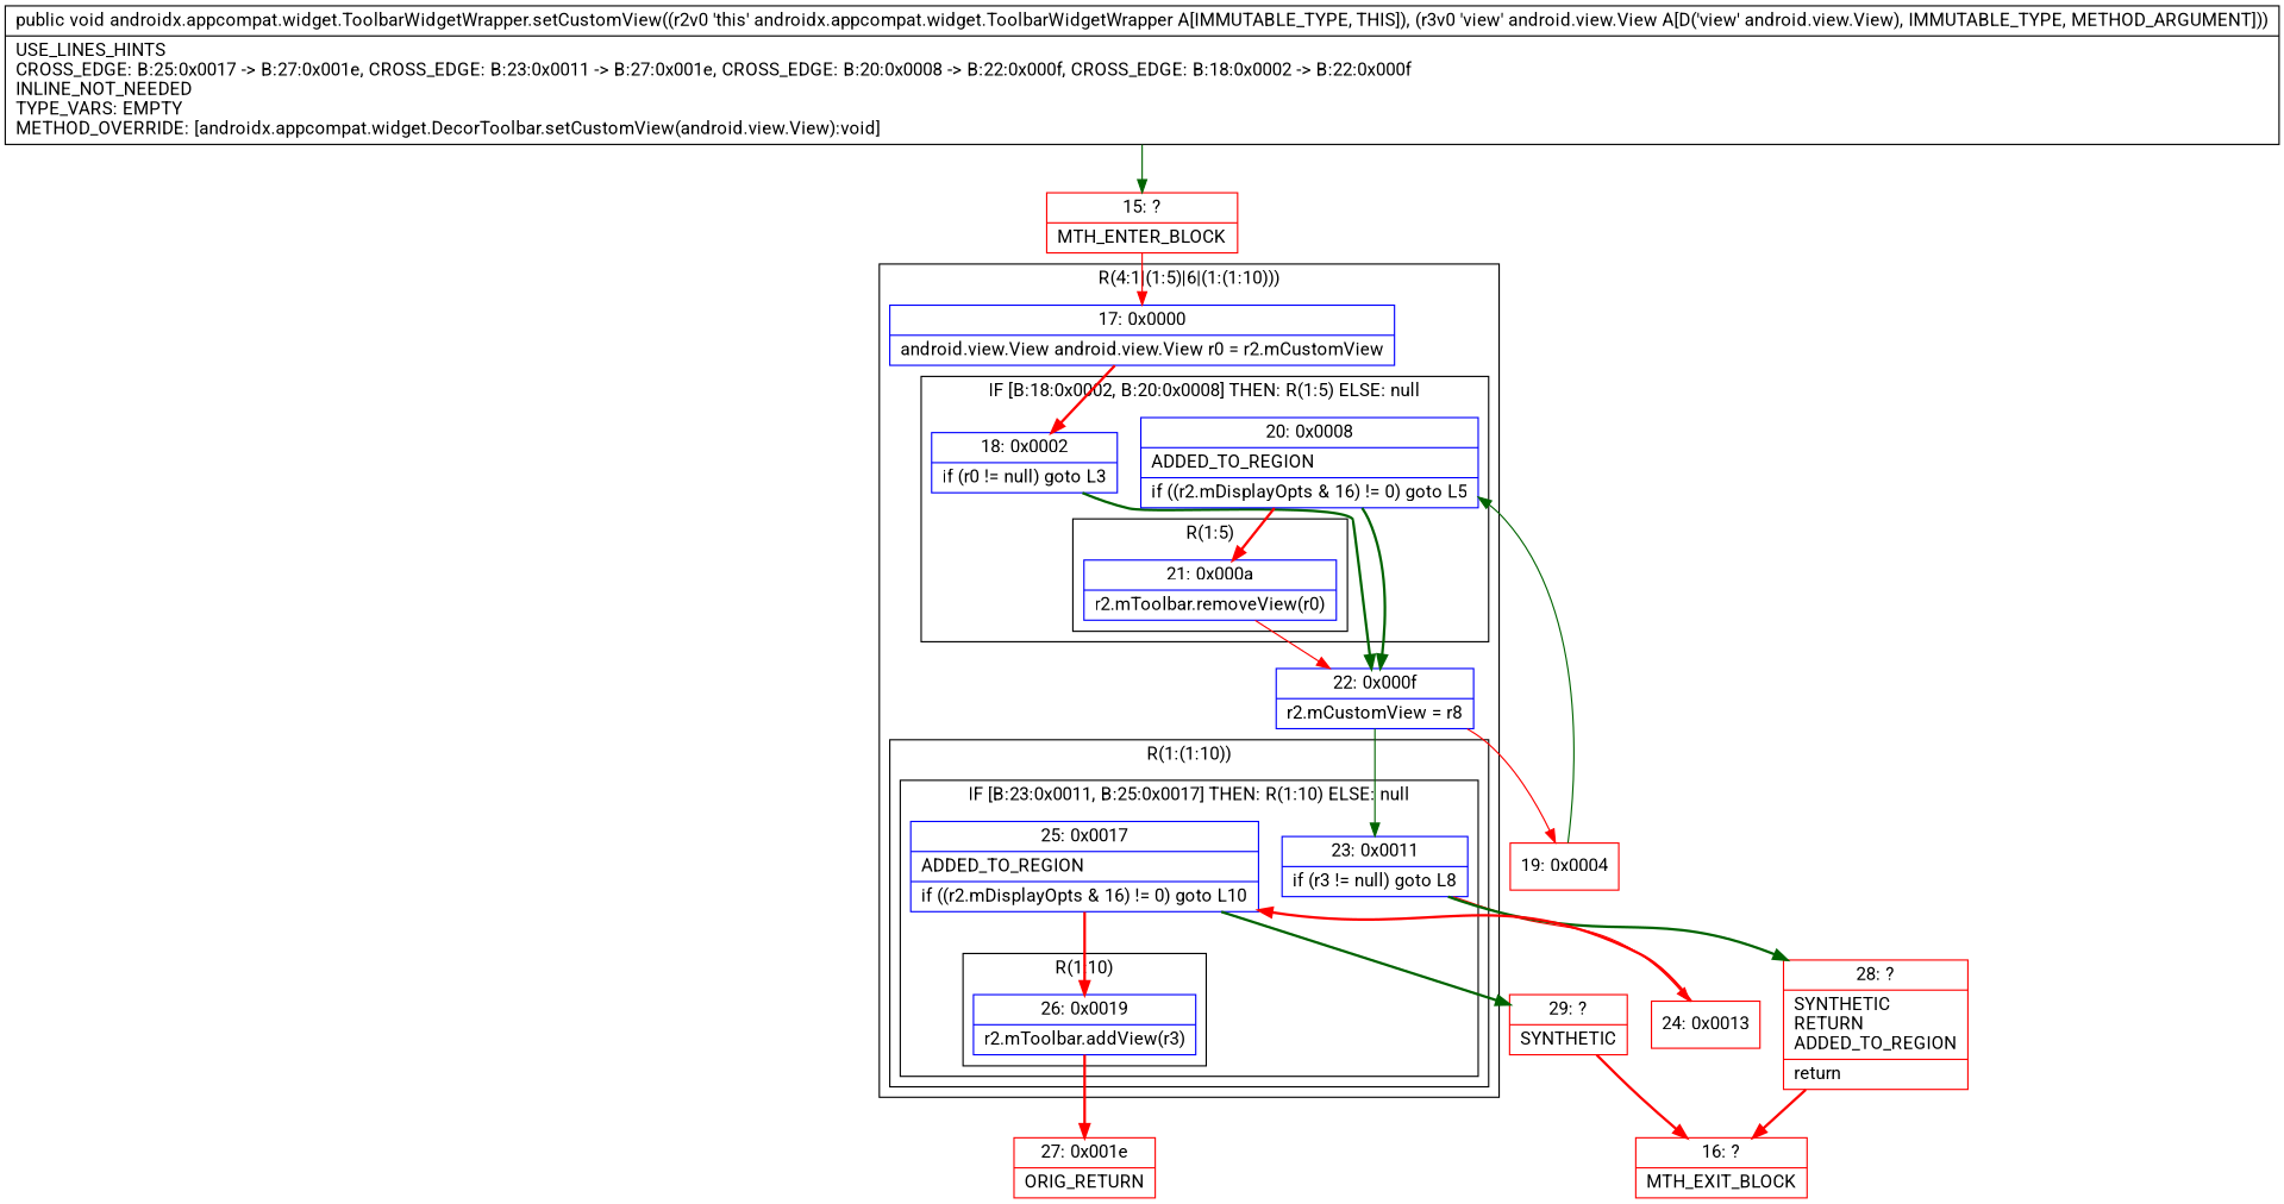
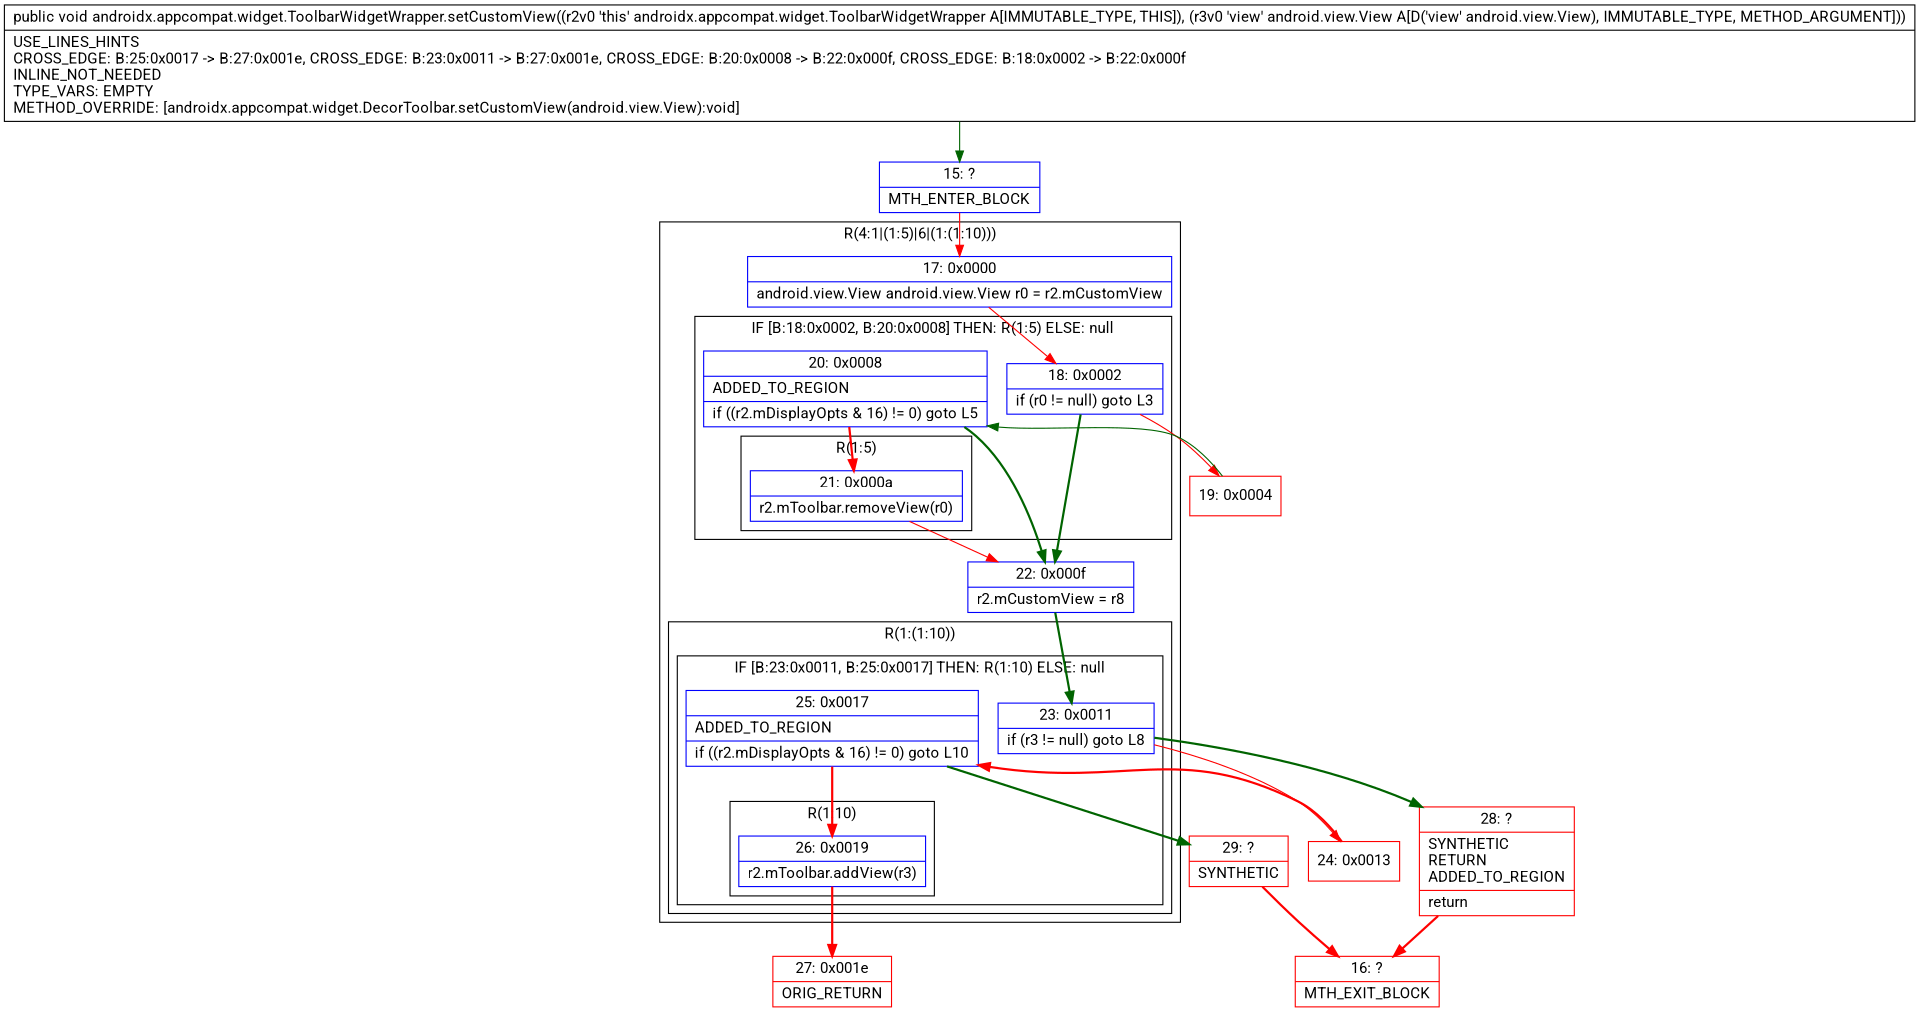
  digraph {
    fontname=Roboto
    node [color=blue fontname=Roboto shape=record]
    edge [color=red fontname=Roboto style=bold]
    n1 [label="{21\:\ 0x000a|r2.mToolbar.removeView(r0)\l}"]
    n2 [label="{18\:\ 0x0002|if (r0 != null) goto L3\l}"]
    n3 [label="{20\:\ 0x0008|ADDED_TO_REGION\l|if ((r2.mDisplayOpts & 16) != 0) goto L5\l}"]
    n4 [label="{26\:\ 0x0019|r2.mToolbar.addView(r3)\l}"]
    n5 [label="{23\:\ 0x0011|if (r3 != null) goto L8\l}"]
    n6 [label="{25\:\ 0x0017|ADDED_TO_REGION\l|if ((r2.mDisplayOpts & 16) != 0) goto L10\l}"]
    n7 [label="{17\:\ 0x0000|android.view.View android.view.View r0 = r2.mCustomView\l}"]
    n8 [label="{22\:\ 0x000f|r2.mCustomView = r8\l}"]
    n9 [color=red label="{19\:\ 0x0004}"]
    n10 [color=red label="{27\:\ 0x001e|ORIG_RETURN\l}"]
    n11 [color=red label="{24\:\ 0x0013}"]
    n12 [color=red label="{28\:\ ?|SYNTHETIC\lRETURN\lADDED_TO_REGION\l|return\l}"]
    n13 [color=red label="{29\:\ ?|SYNTHETIC\l}"]
    n14 [color=red label="{16\:\ ?|MTH_EXIT_BLOCK\l}"]
-   n15 [color=red label="{15\:\ ?|MTH_ENTER_BLOCK\l}"]
+   n15 [label="{15\:\ ?|MTH_ENTER_BLOCK\l}"]
    n16 [label="{public void androidx.appcompat.widget.ToolbarWidgetWrapper.setCustomView((r2v0 'this' androidx.appcompat.widget.ToolbarWidgetWrapper A[IMMUTABLE_TYPE, THIS]), (r3v0 'view' android.view.View A[D('view' android.view.View), IMMUTABLE_TYPE, METHOD_ARGUMENT]))  | USE_LINES_HINTS\lCROSS_EDGE: B:25:0x0017 \-\> B:27:0x001e, CROSS_EDGE: B:23:0x0011 \-\> B:27:0x001e, CROSS_EDGE: B:20:0x0008 \-\> B:22:0x000f, CROSS_EDGE: B:18:0x0002 \-\> B:22:0x000f\lINLINE_NOT_NEEDED\lTYPE_VARS: EMPTY\lMETHOD_OVERRIDE: [androidx.appcompat.widget.DecorToolbar.setCustomView(android.view.View):void]\l}" color=""]
    subgraph cluster_1 {
      label="R(4:1|(1:5)|6|(1:(1:10)))"
      n7
      n8
      subgraph cluster_2 {
        label="IF [B:18:0x0002, B:20:0x0008] THEN: R(1:5) ELSE: null"
        n2
        n3
        subgraph cluster_3 {
          label="R(1:5)"
          n1
        }
      }
      subgraph cluster_4 {
        label="R(1:(1:10))"
        subgraph cluster_5 {
          label="IF [B:23:0x0011, B:25:0x0017] THEN: R(1:10) ELSE: null"
          n5
          n6
          subgraph cluster_6 {
            label="R(1:10)"
            n4
          }
        }
      }
    }
    n1 -> n8 [style=solid]
    n2 -> n8 [color=darkgreen]
-   n8 -> n9 [style=solid]
+   n2 -> n9 [style=solid]
    n3 -> n1
    n3 -> n8 [color=darkgreen]
    n4 -> n10
    n5 -> n11 [style=solid]
    n5 -> n12 [color=darkgreen]
    n6 -> n4
    n6 -> n13 [color=darkgreen]
-   n7 -> n2
-   n8 -> n5 [color=darkgreen style=solid]
+   n7 -> n2 [style=solid]
+   n8 -> n5 [color=darkgreen]
    n9 -> n3 [color=darkgreen style=solid]
    n11 -> n6
    n12 -> n14
    n13 -> n14
    n15 -> n7 [style=solid]
    n16 -> n15 [color=darkgreen style=solid]
  }
